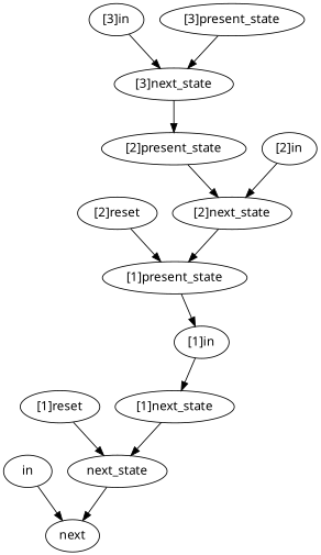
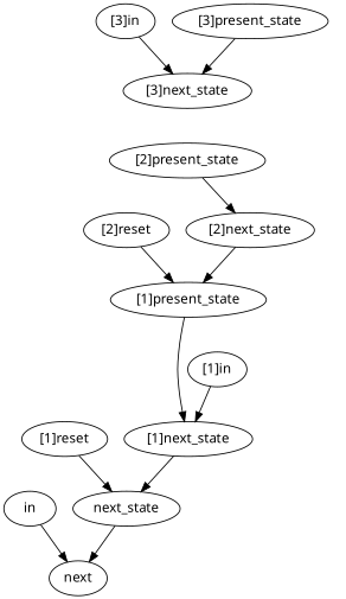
  strict digraph {
    fontname="Noto Sans"
    node [complexity=5 fontname="Noto Sans"]
    edge [fontname="Noto Sans"]
    "[2]next_state" [complexity=15 importance=4.45509878313 rank=0.297006585542]
    "[1]present_state" [complexity=13 importance=4.16286187119 rank=0.320220143938]
    "[1]next_state" [complexity=7 importance=0.768645317085 rank=0.109806473869]
    n4 [importance=0.47640840514 label=next_state rank=0.095281681028]
    "[2]reset" [complexity=14 importance=8.44140108383 rank=0.602957220274]
    "[3]in" [complexity=25 importance=68.7777756816 rank=2.75111102726]
    "[3]next_state" [complexity=23 importance=22.8873661134 rank=0.995102874495]
    "[2]present_state" [complexity=21 importance=22.5951292014 rank=1.0759585334]
    n9 [complexity=0 importance=0.156773119378 label=next rank=0.0]
    "[3]present_state" [complexity=29 importance=114.756465853 rank=3.95711951216]
    "[1]in" [complexity=9 importance=2.42161329271 rank=0.269068143635]
-   "[2]in" [complexity=17 importance=13.4809736909 rank=0.792998452403]
    in [importance=0.272450460835 rank=0.054490092167]
    "[1]reset" [complexity=6 importance=1.06849415174 rank=0.178082358623]
    "[2]next_state" -> "[1]present_state"
-   "[1]present_state" -> "[1]in"
+   "[1]present_state" -> "[1]next_state"
    "[1]next_state" -> n4
    n4 -> n9
    "[2]reset" -> "[1]present_state"
    "[3]in" -> "[3]next_state"
-   "[3]next_state" -> "[2]present_state"
    "[2]present_state" -> "[2]next_state"
    "[3]present_state" -> "[3]next_state"
    "[1]in" -> "[1]next_state"
-   "[2]in" -> "[2]next_state"
    in -> n9
    "[1]reset" -> n4
  }
